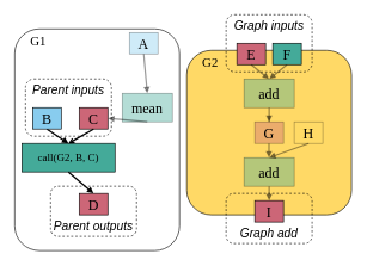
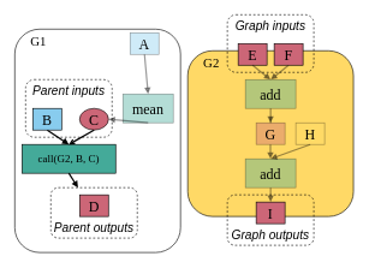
  <mxCell id="0" />
  <mxCell id="1" parent="0" />
  <mxCell id="2" value="&lt;font style=&quot;font-size: 18px&quot;&gt;G1&lt;/font&gt;" style="rounded=1;whiteSpace=wrap;html=1;align=left;verticalAlign=top;fontSize=30;fontFamily=Verdana;spacingTop=-11;spacingLeft=20;" parent="1" vertex="1"><mxGeometry x="20" y="40" width="230" height="310" as="geometry" /></mxCell>
  <mxCell id="3" value="&lt;font style=&quot;font-size: 18px&quot;&gt;G2&lt;/font&gt;" style="rounded=1;whiteSpace=wrap;html=1;align=left;verticalAlign=top;fontSize=30;fontFamily=Verdana;spacingTop=-11;spacingLeft=20;fillColor=#ffd966;" parent="1" vertex="1"><mxGeometry x="260" y="70" width="230" height="230" as="geometry" /></mxCell>
  <mxCell id="4" value="call(G2, B, C)" style="rounded=0;whiteSpace=wrap;html=1;fontFamily=Verdana;fontSize=15;align=center;verticalAlign=middle;labelBackgroundColor=none;fillColor=#44AA99;" parent="1" vertex="1"><mxGeometry x="30" y="200" width="130" height="40" as="geometry" /></mxCell>
  <mxCell id="5" value="" style="endArrow=block;html=1;rounded=0;strokeWidth=2;endSize=4;endFill=1;exitX=0.5;exitY=1;exitDx=0;exitDy=0;entryX=0.5;entryY=0;entryDx=0;entryDy=0;" parent="1" source="30" target="4" edge="1"><mxGeometry x="110" y="120" width="50" height="50" as="geometry"><mxPoint x="280" y="490" as="sourcePoint" /><mxPoint x="380" y="520" as="targetPoint" /></mxGeometry></mxCell>
- <mxCell id="6" value="" style="rounded=0;orthogonalLoop=1;jettySize=auto;html=1;endArrow=block;endFill=1;endSize=4;strokeWidth=2;exitX=0.5;exitY=1;exitDx=0;exitDy=0;entryX=0.5;entryY=0;entryDx=0;entryDy=0;" parent="1" source="4" target="31" edge="1"><mxGeometry x="110" y="120" as="geometry" /></mxCell>
+ <mxCell id="6" value="" style="rounded=0;orthogonalLoop=1;jettySize=auto;html=1;endArrow=block;endFill=1;endSize=4;strokeWidth=2;exitX=0.5;exitY=1;exitDx=0;exitDy=0;" parent="1" source="4" target="11" edge="1"><mxGeometry x="110" y="120" as="geometry" /></mxCell>
  <mxCell id="7" value="" style="endArrow=block;html=1;rounded=0;strokeWidth=2;endSize=4;endFill=1;exitX=0.5;exitY=1;exitDx=0;exitDy=0;entryX=0.5;entryY=0;entryDx=0;entryDy=0;opacity=40;" parent="1" source="26" target="24" edge="1"><mxGeometry x="120" y="130" width="50" height="50" as="geometry"><mxPoint x="185" y="75" as="sourcePoint" /><mxPoint x="145" y="170" as="targetPoint" /></mxGeometry></mxCell>
  <mxCell id="8" value="Graph inputs" style="rounded=1;whiteSpace=wrap;html=1;fontSize=17;fillColor=none;dashed=1;verticalAlign=top;fontStyle=2" parent="1" vertex="1"><mxGeometry x="315" y="20" width="120" height="80" as="geometry" /></mxCell>
  <mxCell id="9" value="" style="endArrow=block;html=1;rounded=0;strokeWidth=2;endSize=4;endFill=1;exitX=0.5;exitY=1;exitDx=0;exitDy=0;entryX=0.5;entryY=0;entryDx=0;entryDy=0;opacity=40;" parent="1" source="25" target="14" edge="1"><mxGeometry x="340" y="160" width="50" height="50" as="geometry"><mxPoint x="390" y="180" as="sourcePoint" /><mxPoint x="365" y="200" as="targetPoint" /></mxGeometry></mxCell>
  <mxCell id="10" value="Parent inputs" style="rounded=1;whiteSpace=wrap;html=1;fontSize=17;fillColor=none;dashed=1;verticalAlign=top;fontStyle=2" parent="1" vertex="1"><mxGeometry x="35" y="110" width="120" height="80" as="geometry" /></mxCell>
  <mxCell id="11" value="&lt;font style=&quot;font-size: 17px&quot;&gt;Parent outputs&lt;/font&gt;" style="rounded=1;whiteSpace=wrap;html=1;fontSize=18;fillColor=none;dashed=1;verticalAlign=bottom;fontStyle=2" parent="1" vertex="1"><mxGeometry x="70" y="260" width="120" height="70" as="geometry" /></mxCell>
- <mxCell id="12" value="&lt;font style=&quot;font-size: 17px&quot;&gt;Graph add&lt;/font&gt;" style="rounded=1;whiteSpace=wrap;html=1;fontSize=18;fillColor=none;dashed=1;verticalAlign=bottom;fontStyle=2" parent="1" vertex="1"><mxGeometry x="315" y="270" width="120" height="70" as="geometry" /></mxCell>
+ <mxCell id="12" value="&lt;font style=&quot;font-size: 17px&quot;&gt;Graph outputs&lt;/font&gt;" style="rounded=1;whiteSpace=wrap;html=1;fontSize=18;fillColor=none;dashed=1;verticalAlign=bottom;fontStyle=2" parent="1" vertex="1"><mxGeometry x="315" y="270" width="120" height="70" as="geometry" /></mxCell>
  <mxCell id="13" value="E" style="rounded=0;whiteSpace=wrap;html=1;fontFamily=Verdana;fontSize=20;align=center;verticalAlign=middle;labelBackgroundColor=none;fillColor=#CC6677;" parent="1" vertex="1"><mxGeometry x="330" y="60" width="40" height="30" as="geometry" /></mxCell>
  <mxCell id="14" value="add" style="rounded=0;whiteSpace=wrap;html=1;fontFamily=Verdana;fontSize=20;align=center;verticalAlign=middle;labelBackgroundColor=none;fillColor=#44AA99;opacity=40;" parent="1" vertex="1"><mxGeometry x="340" y="110" width="70" height="40" as="geometry" /></mxCell>
  <mxCell id="15" value="" style="endArrow=block;html=1;rounded=0;strokeWidth=2;endSize=4;endFill=1;exitX=0.5;exitY=1;exitDx=0;exitDy=0;entryX=0.5;entryY=0;entryDx=0;entryDy=0;opacity=40;" parent="1" source="13" target="14" edge="1"><mxGeometry x="340" y="60" width="50" height="50" as="geometry"><mxPoint x="510" y="430" as="sourcePoint" /><mxPoint x="610" y="460" as="targetPoint" /></mxGeometry></mxCell>
  <mxCell id="16" value="G" style="rounded=0;whiteSpace=wrap;html=1;fontFamily=Verdana;fontSize=20;align=center;verticalAlign=middle;labelBackgroundColor=none;fillColor=#CC6677;opacity=40;" parent="1" vertex="1"><mxGeometry x="355" y="170" width="40" height="30" as="geometry" /></mxCell>
  <mxCell id="17" value="" style="edgeStyle=orthogonalEdgeStyle;rounded=0;orthogonalLoop=1;jettySize=auto;html=1;endArrow=block;endFill=1;endSize=4;strokeWidth=2;opacity=40;" parent="1" source="14" target="16" edge="1"><mxGeometry x="340" y="60" as="geometry" /></mxCell>
  <mxCell id="18" value="add" style="rounded=0;whiteSpace=wrap;html=1;fontFamily=Verdana;fontSize=20;align=center;verticalAlign=middle;labelBackgroundColor=none;fillColor=#44AA99;opacity=40;" parent="1" vertex="1"><mxGeometry x="340" y="220" width="70" height="40" as="geometry" /></mxCell>
  <mxCell id="19" value="" style="edgeStyle=orthogonalEdgeStyle;rounded=0;orthogonalLoop=1;jettySize=auto;html=1;endArrow=block;endFill=1;endSize=4;strokeWidth=2;opacity=40;" parent="1" edge="1"><mxGeometry x="339.76" y="110" as="geometry"><mxPoint x="374.76" y="200" as="sourcePoint" /><mxPoint x="374.76" y="220" as="targetPoint" /></mxGeometry></mxCell>
  <mxCell id="20" value="H" style="rounded=0;whiteSpace=wrap;html=1;fontFamily=Verdana;fontSize=20;align=center;verticalAlign=middle;labelBackgroundColor=none;fillColor=#FFD966;opacity=40;" parent="1" vertex="1"><mxGeometry x="410" y="170" width="40" height="30" as="geometry" /></mxCell>
  <mxCell id="21" value="" style="endArrow=block;html=1;rounded=0;strokeWidth=2;endSize=4;endFill=1;exitX=0.5;exitY=1;exitDx=0;exitDy=0;entryX=0.5;entryY=0;entryDx=0;entryDy=0;opacity=40;" parent="1" source="20" target="18" edge="1"><mxGeometry x="140" y="170" width="50" height="50" as="geometry"><mxPoint x="190" y="190" as="sourcePoint" /><mxPoint x="165" y="210" as="targetPoint" /></mxGeometry></mxCell>
  <mxCell id="22" value="I" style="rounded=0;whiteSpace=wrap;html=1;fontFamily=Verdana;fontSize=20;align=center;verticalAlign=middle;labelBackgroundColor=none;fillColor=#CC6677;" parent="1" vertex="1"><mxGeometry x="355" y="280" width="40" height="30" as="geometry" /></mxCell>
  <mxCell id="23" value="" style="endArrow=block;html=1;rounded=0;strokeWidth=2;endSize=4;endFill=1;exitX=0.5;exitY=1;exitDx=0;exitDy=0;entryX=0.5;entryY=0;entryDx=0;entryDy=0;opacity=40;" parent="1" source="18" target="22" edge="1"><mxGeometry x="150" y="180" width="50" height="50" as="geometry"><mxPoint x="440" y="210" as="sourcePoint" /><mxPoint x="385" y="230" as="targetPoint" /></mxGeometry></mxCell>
  <mxCell id="24" value="mean" style="rounded=0;whiteSpace=wrap;html=1;fontFamily=Verdana;fontSize=20;align=center;verticalAlign=middle;labelBackgroundColor=none;fillColor=#44AA99;opacity=40;" parent="1" vertex="1"><mxGeometry x="170" y="130" width="70" height="40" as="geometry" /></mxCell>
- <mxCell id="25" value="F" style="rounded=0;whiteSpace=wrap;html=1;fontFamily=Verdana;fontSize=20;align=center;verticalAlign=middle;labelBackgroundColor=none;fillColor=#44aa99;" parent="1" vertex="1"><mxGeometry x="380" y="60" width="40" height="30" as="geometry" /></mxCell>
+ <mxCell id="25" value="F" style="rounded=0;whiteSpace=wrap;html=1;fontFamily=Verdana;fontSize=20;align=center;verticalAlign=middle;labelBackgroundColor=none;fillColor=#CC6677;" parent="1" vertex="1"><mxGeometry x="380" y="60" width="40" height="30" as="geometry" /></mxCell>
  <mxCell id="26" value="A" style="rounded=0;whiteSpace=wrap;html=1;fontFamily=Verdana;fontSize=20;align=center;verticalAlign=middle;labelBackgroundColor=none;fillColor=#88CCEE;opacity=40;" parent="1" vertex="1"><mxGeometry x="180" y="45" width="40" height="30" as="geometry" /></mxCell>
- <mxCell id="27" value="C" style="rounded=0;whiteSpace=wrap;html=1;fontFamily=Verdana;fontSize=20;align=center;verticalAlign=middle;labelBackgroundColor=none;fillColor=#CC6677;" parent="1" vertex="1"><mxGeometry x="110" y="150" width="40" height="30" as="geometry" /></mxCell>
+ <mxCell id="27" value="C" style="ellipse;whiteSpace=wrap;html=1;fontFamily=Verdana;fontSize=20;align=center;verticalAlign=middle;labelBackgroundColor=none;fillColor=#CC6677;" parent="1" vertex="1"><mxGeometry x="110" y="150" width="40" height="30" as="geometry" /></mxCell>
  <mxCell id="28" value="" style="endArrow=open;html=1;rounded=0;strokeWidth=2;endSize=4;endFill=1;exitX=0.5;exitY=1;exitDx=0;exitDy=0;entryX=0.5;entryY=0;entryDx=0;entryDy=0;" parent="1" source="27" target="4" edge="1"><mxGeometry x="120" y="130" width="50" height="50" as="geometry"><mxPoint x="90" y="180" as="sourcePoint" /><mxPoint x="105" y="210" as="targetPoint" /></mxGeometry></mxCell>
  <mxCell id="29" value="" style="endArrow=block;html=1;rounded=0;strokeWidth=2;endSize=4;endFill=1;exitX=0.5;exitY=1;exitDx=0;exitDy=0;entryX=1;entryY=0.5;entryDx=0;entryDy=0;opacity=40;" parent="1" source="24" target="27" edge="1"><mxGeometry x="130" y="140" width="50" height="50" as="geometry"><mxPoint x="210" y="85" as="sourcePoint" /><mxPoint x="210" y="110" as="targetPoint" /></mxGeometry></mxCell>
  <mxCell id="30" value="B" style="rounded=0;whiteSpace=wrap;html=1;fontFamily=Verdana;fontSize=20;align=center;verticalAlign=middle;labelBackgroundColor=none;fillColor=#88CCEE;" parent="1" vertex="1"><mxGeometry x="45" y="150" width="40" height="30" as="geometry" /></mxCell>
  <mxCell id="31" value="D" style="rounded=0;whiteSpace=wrap;html=1;fontFamily=Verdana;fontSize=20;align=center;verticalAlign=middle;labelBackgroundColor=none;fillColor=#CC6677;" parent="1" vertex="1"><mxGeometry x="110" y="270" width="40" height="30" as="geometry" /></mxCell>
